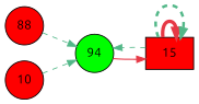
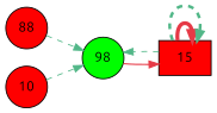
  digraph {
    rankdir=LR
    fontname=Ubuntu
    node [fillcolor="#fe0000" shape=circle style=filled fontname=Ubuntu]
    edge [color="#52b788" penwidth=0.99 style=dashed fontname=Ubuntu]
    n1 [label=88]
-   n2 [fillcolor="#00fe00" label=94]
+   n2 [fillcolor="#00fe00" label=98]
    n3 [label=15 shape=box]
    n4 [label=10]
    n1 -> n2
    n2 -> n3 [color="#e63946" penwidth=1.29 style=""]
    n3 -> n2
    n3 -> n3 [color="#e63946" penwidth=4.00 style=""]
    n3 -> n3 [penwidth=3.00]
    n4 -> n2
  }
